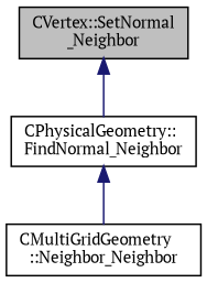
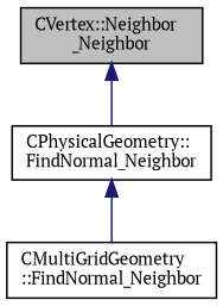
  digraph {
    fontname="PT Serif"
    rankdir=TB
    node [color=black fillcolor=white fontname="PT Serif" fontsize=10 shape=record style=filled]
    edge [color=midnightblue dir=back fontname="PT Serif" fontsize=10 labelfontname=Helvetica labelfontsize=10 style=solid]
-   n1 [fillcolor=grey75 fontcolor=black height=0.2 label="CVertex::SetNormal\l_Neighbor" width=0.4]
+   n1 [fillcolor=grey75 fontcolor=black height=0.2 label="CVertex::Neighbor\l_Neighbor" width=0.4]
    n2 [height=0.2 label="CPhysicalGeometry::\lFindNormal_Neighbor" width=0.4]
-   n3 [height=0.2 label="CMultiGridGeometry\l::Neighbor_Neighbor" width=0.4]
+   n3 [height=0.2 label="CMultiGridGeometry\l::FindNormal_Neighbor" width=0.4]
    n1 -> n2
    n2 -> n3
  }
